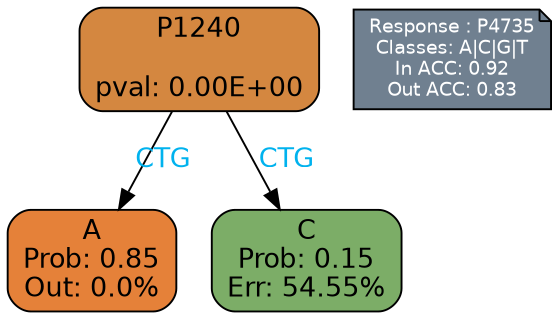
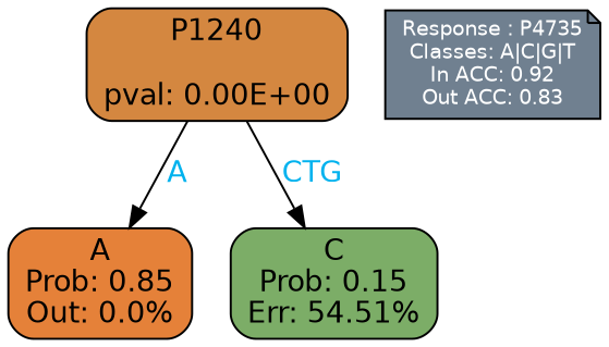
  digraph {
    fontname="DejaVu Sans"
    ranksep=equally
    splines=polylines
    node [color=black fontname="DejaVu Sans" shape=box style="filled, rounded"]
    edge [fontcolor=deepskyblue2 fontname="DejaVu Sans"]
    n1 [fillcolor="#e58139" label="A\nProb: 0.85\nOut: 0.0%"]
-   n2 [fillcolor="#7cad67" label="C\nProb: 0.15\nErr: 54.55%"]
+   n2 [fillcolor="#7cad67" label="C\nProb: 0.15\nErr: 54.51%"]
    n3 [align=left fillcolor=slategray fontcolor=white fontsize=10 label="Response : P4735\nClasses: A|C|G|T\nIn ACC: 0.92\nOut ACC: 0.83\n" shape=note style=filled]
    n4 [fillcolor="#d48740" label="P1240\n\npval: 0.00E+00"]
    subgraph sub_1 {
      rank=same
      n1
      n2
    }
    subgraph sub_2 {
      rank=same
      n3
      n4
    }
-   n4 -> n1 [label=CTG]
+   n4 -> n1 [label=A]
    n4 -> n2 [label=CTG]
  }
